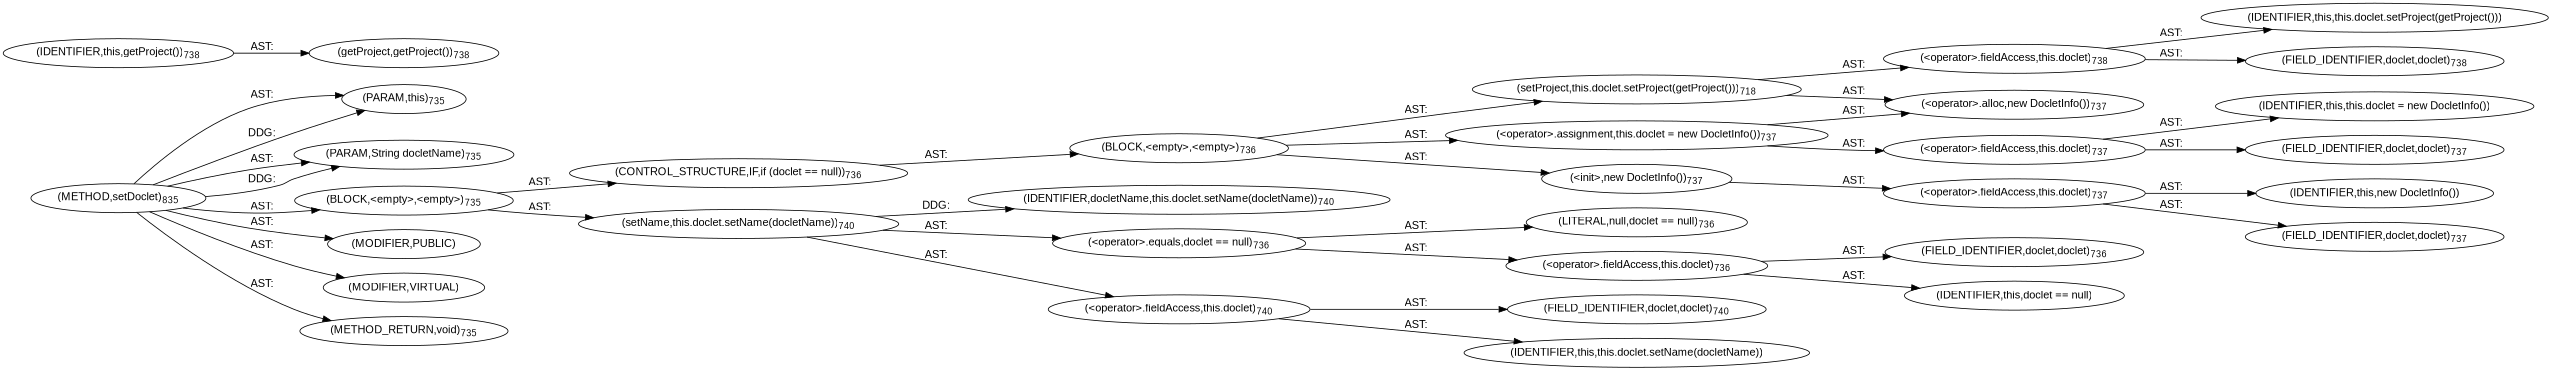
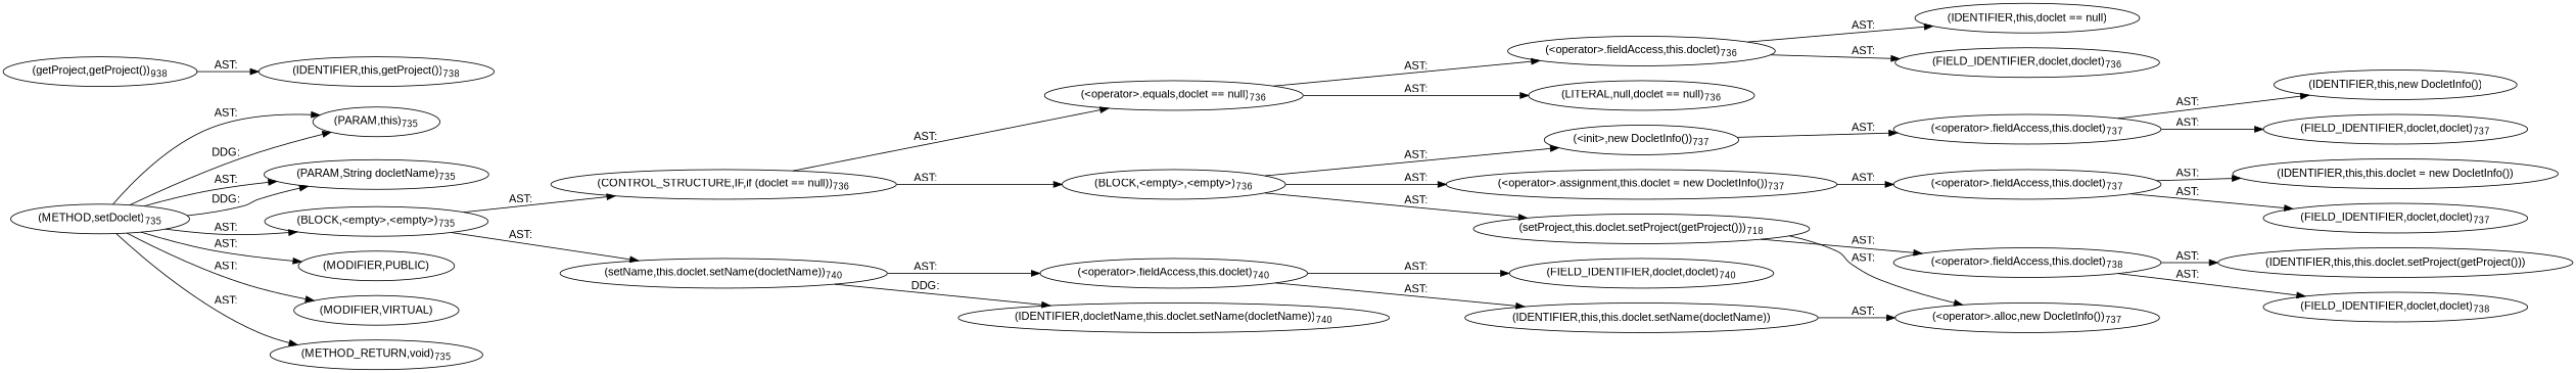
  digraph {
    fontname="Liberation Sans"
    rankdir=LR
    node [fontname="Liberation Sans"]
    edge [fontname="Liberation Sans"]
-   n1 [label=<(METHOD,setDoclet)<SUB>835</SUB>>]
+   n1 [label=<(METHOD,setDoclet)<SUB>735</SUB>>]
    n2 [label=<(PARAM,this)<SUB>735</SUB>>]
    n3 [label=<(PARAM,String docletName)<SUB>735</SUB>>]
    n4 [label=<(BLOCK,&lt;empty&gt;,&lt;empty&gt;)<SUB>735</SUB>>]
    n5 [label=<(MODIFIER,PUBLIC)>]
    n6 [label=<(MODIFIER,VIRTUAL)>]
    n7 [label=<(METHOD_RETURN,void)<SUB>735</SUB>>]
    n8 [label=<(CONTROL_STRUCTURE,IF,if (doclet == null))<SUB>736</SUB>>]
    n9 [label=<(setName,this.doclet.setName(docletName))<SUB>740</SUB>>]
    n10 [label=<(&lt;operator&gt;.equals,doclet == null)<SUB>736</SUB>>]
    n11 [label=<(BLOCK,&lt;empty&gt;,&lt;empty&gt;)<SUB>736</SUB>>]
    n12 [label=<(&lt;operator&gt;.fieldAccess,this.doclet)<SUB>740</SUB>>]
    n13 [label=<(IDENTIFIER,docletName,this.doclet.setName(docletName))<SUB>740</SUB>>]
    n14 [label=<(&lt;operator&gt;.fieldAccess,this.doclet)<SUB>736</SUB>>]
    n15 [label=<(LITERAL,null,doclet == null)<SUB>736</SUB>>]
    n16 [label=<(&lt;operator&gt;.assignment,this.doclet = new DocletInfo())<SUB>737</SUB>>]
    n17 [label=<(&lt;init&gt;,new DocletInfo())<SUB>737</SUB>>]
    n18 [label=<(setProject,this.doclet.setProject(getProject()))<SUB>718</SUB>>]
    n19 [label=<(IDENTIFIER,this,doclet == null)>]
    n20 [label=<(FIELD_IDENTIFIER,doclet,doclet)<SUB>736</SUB>>]
    n21 [label=<(&lt;operator&gt;.fieldAccess,this.doclet)<SUB>737</SUB>>]
    n22 [label=<(&lt;operator&gt;.alloc,new DocletInfo())<SUB>737</SUB>>]
    n23 [label=<(&lt;operator&gt;.fieldAccess,this.doclet)<SUB>737</SUB>>]
    n24 [label=<(&lt;operator&gt;.fieldAccess,this.doclet)<SUB>738</SUB>>]
    n25 [label=<(IDENTIFIER,this,this.doclet = new DocletInfo())>]
    n26 [label=<(FIELD_IDENTIFIER,doclet,doclet)<SUB>737</SUB>>]
    n27 [label=<(IDENTIFIER,this,new DocletInfo())>]
    n28 [label=<(FIELD_IDENTIFIER,doclet,doclet)<SUB>737</SUB>>]
    n29 [label=<(IDENTIFIER,this,this.doclet.setProject(getProject()))>]
    n30 [label=<(FIELD_IDENTIFIER,doclet,doclet)<SUB>738</SUB>>]
-   n31 [label=<(getProject,getProject())<SUB>738</SUB>>]
+   n31 [label=<(getProject,getProject())<SUB>938</SUB>>]
    n32 [label=<(IDENTIFIER,this,getProject())<SUB>738</SUB>>]
    n33 [label=<(IDENTIFIER,this,this.doclet.setName(docletName))>]
    n34 [label=<(FIELD_IDENTIFIER,doclet,doclet)<SUB>740</SUB>>]
    n1 -> n2 [label="AST: "]
    n1 -> n2 [label="DDG: "]
    n1 -> n3 [label="AST: "]
    n1 -> n3 [label="DDG: "]
    n1 -> n4 [label="AST: "]
    n1 -> n5 [label="AST: "]
    n1 -> n6 [label="AST: "]
    n1 -> n7 [label="AST: "]
    n4 -> n8 [label="AST: "]
    n4 -> n9 [label="AST: "]
-   n9 -> n10 [label="AST: "]
+   n8 -> n10 [label="AST: "]
    n8 -> n11 [label="AST: "]
    n9 -> n12 [label="AST: "]
    n9 -> n13 [label="DDG: "]
    n10 -> n14 [label="AST: "]
    n10 -> n15 [label="AST: "]
    n11 -> n16 [label="AST: "]
    n11 -> n17 [label="AST: "]
    n11 -> n18 [label="AST: "]
    n12 -> n33 [label="AST: "]
    n12 -> n34 [label="AST: "]
    n14 -> n19 [label="AST: "]
    n14 -> n20 [label="AST: "]
    n16 -> n21 [label="AST: "]
-   n16 -> n22 [label="AST: "]
+   n33 -> n22 [label="AST: "]
    n17 -> n23 [label="AST: "]
    n18 -> n22 [label="AST: "]
    n18 -> n24 [label="AST: "]
    n21 -> n25 [label="AST: "]
    n21 -> n26 [label="AST: "]
    n23 -> n27 [label="AST: "]
    n23 -> n28 [label="AST: "]
    n24 -> n29 [label="AST: "]
    n24 -> n30 [label="AST: "]
-   n32 -> n31 [label="AST: "]
+   n31 -> n32 [label="AST: "]
  }
